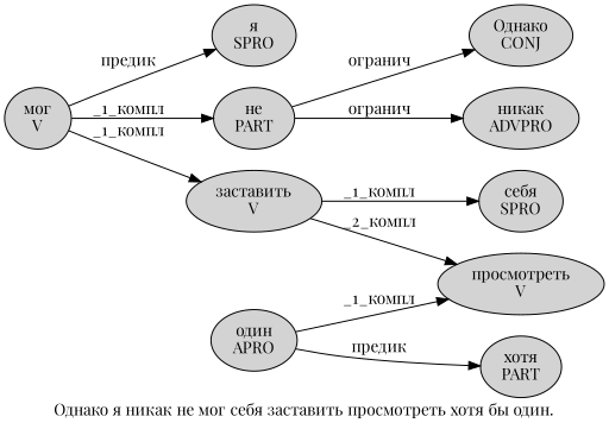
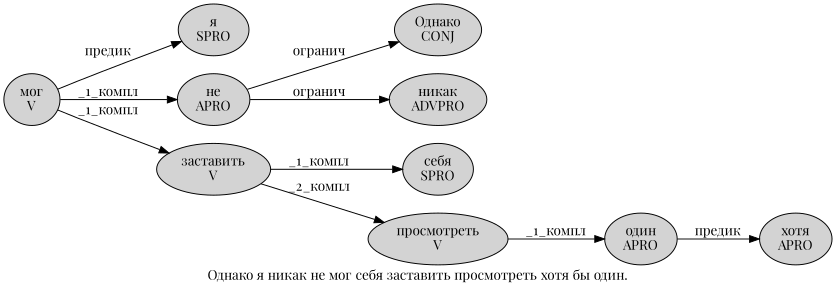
  digraph {
    fontname="Playfair Display"
    label="Однако я никак не мог себя заставить просмотреть хотя бы один."
    rankdir=LR
    node [fillcolor=lightgray fontname="Playfair Display" penwidth=1 shape=ellipse style=filled]
    edge [fontname="Playfair Display"]
    n1 [label="Однако\nCONJ"]
    n2 [label="я\nSPRO"]
    n3 [label="никак\nADVPRO"]
-   n4 [label="не\nPART"]
+   n4 [label="не\nAPRO"]
    n5 [label="мог\nV"]
    n6 [label="заставить\nV"]
    n7 [label="себя\nSPRO"]
    n8 [label="просмотреть\nV"]
    n9 [label="один\nAPRO"]
-   n10 [label="хотя\nPART"]
+   n10 [label="хотя\nAPRO"]
    n4 -> n1 [label="огранич"]
    n4 -> n3 [label="огранич"]
    n5 -> n2 [label="предик"]
    n5 -> n4 [label="_1_компл"]
    n5 -> n6 [label="_1_компл"]
    n6 -> n7 [label="_1_компл"]
    n6 -> n8 [label="_2_компл"]
-   n9 -> n8 [label="_1_компл"]
+   n8 -> n9 [label="_1_компл"]
    n9 -> n10 [label="предик"]
  }
